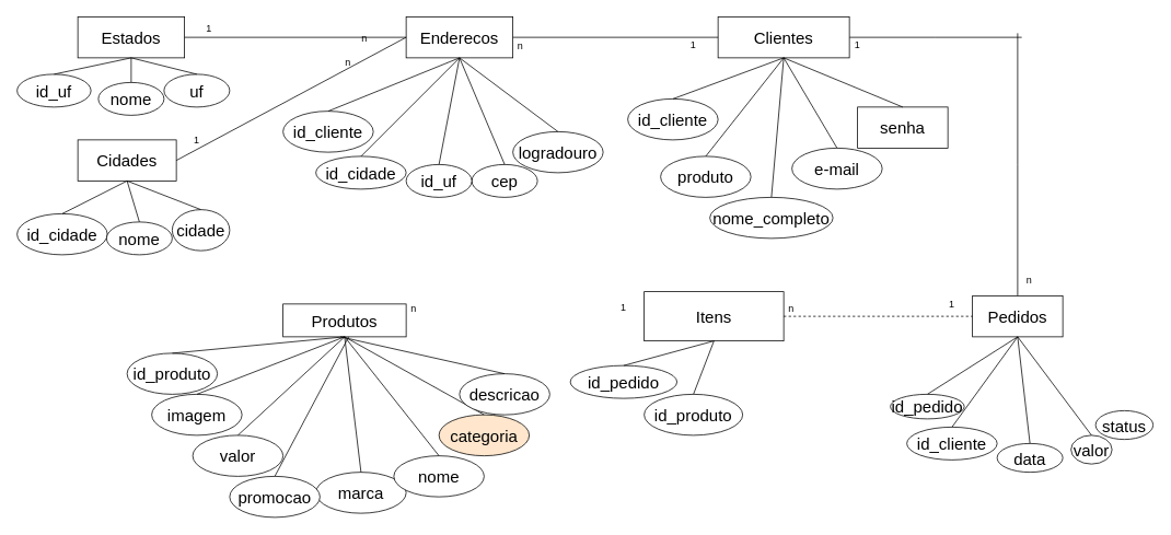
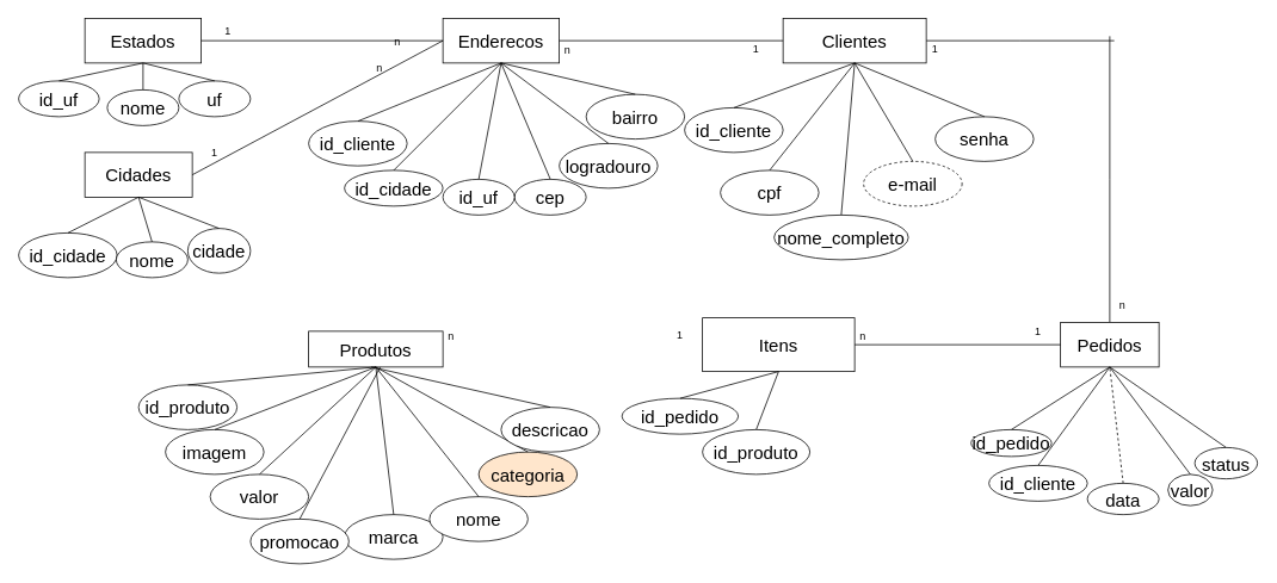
  <mxCell id="0" />
  <mxCell id="1" parent="0" />
  <mxCell id="2" style="edgeStyle=orthogonalEdgeStyle;rounded=0;orthogonalLoop=1;jettySize=auto;html=1;endArrow=none;endFill=0;" parent="1" source="3" edge="1"><mxGeometry relative="1" as="geometry"><mxPoint x="1244" y="45" as="targetPoint" /></mxGeometry></mxCell>
  <mxCell id="3" value="&lt;font style=&quot;font-size: 20px&quot;&gt;Clientes&lt;/font&gt;" style="rounded=0;whiteSpace=wrap;html=1;" parent="1" vertex="1"><mxGeometry x="874" width="160" height="50" as="geometry" y="20" /></mxCell>
  <mxCell id="4" value="id_cliente" style="ellipse;whiteSpace=wrap;html=1;fontSize=20;" parent="1" vertex="1"><mxGeometry x="764" y="120" width="110" height="50" as="geometry" /></mxCell>
  <mxCell id="5" value="Enderecos" style="rounded=0;whiteSpace=wrap;html=1;fontSize=20;" parent="1" vertex="1"><mxGeometry x="494" width="130" height="50" as="geometry" y="20" /></mxCell>
- <mxCell id="6" value="e-mail" style="ellipse;whiteSpace=wrap;html=1;fontSize=20;" parent="1" vertex="1"><mxGeometry x="964" y="180" width="110" height="50" as="geometry" /></mxCell>
- <mxCell id="7" value="produto" style="ellipse;whiteSpace=wrap;html=1;fontSize=20;" parent="1" vertex="1"><mxGeometry x="804" y="190" width="110" height="50" as="geometry" /></mxCell>
+ <mxCell id="6" value="e-mail" style="ellipse;whiteSpace=wrap;html=1;fontSize=20;dashed=1;" parent="1" vertex="1"><mxGeometry x="964" y="180" width="110" height="50" as="geometry" /></mxCell>
+ <mxCell id="7" value="cpf" style="ellipse;whiteSpace=wrap;html=1;fontSize=20;" parent="1" vertex="1"><mxGeometry x="804" y="190" width="110" height="50" as="geometry" /></mxCell>
  <mxCell id="8" value="nome_completo" style="ellipse;whiteSpace=wrap;html=1;fontSize=20;" parent="1" vertex="1"><mxGeometry x="864" y="240" width="150" height="50" as="geometry" /></mxCell>
- <mxCell id="9" value="senha" style="whiteSpace=wrap;html=1;fontSize=20;rounded=0;" parent="1" vertex="1"><mxGeometry x="1044" y="130" width="110" height="50" as="geometry" /></mxCell>
+ <mxCell id="9" value="senha" style="ellipse;whiteSpace=wrap;html=1;fontSize=20;" parent="1" vertex="1"><mxGeometry x="1044" y="130" width="110" height="50" as="geometry" /></mxCell>
  <mxCell id="10" value="" style="endArrow=none;html=1;rounded=0;fontSize=20;entryX=0.5;entryY=1;entryDx=0;entryDy=0;exitX=0.5;exitY=0;exitDx=0;exitDy=0;" parent="1" source="4" target="3" edge="1"><mxGeometry width="50" height="50" relative="1" as="geometry"><mxPoint x="744" y="380" as="sourcePoint" /><mxPoint x="794" y="330" as="targetPoint" /></mxGeometry></mxCell>
+ <mxCell id="11" value="bairro" style="ellipse;whiteSpace=wrap;html=1;fontSize=20;" parent="1" vertex="1"><mxGeometry x="654" y="105" width="110" height="50" as="geometry" /></mxCell>
  <mxCell id="12" value="logradouro" style="ellipse;whiteSpace=wrap;html=1;fontSize=20;" parent="1" vertex="1"><mxGeometry x="624" y="160" width="110" height="50" as="geometry" /></mxCell>
  <mxCell id="13" value="cep" style="ellipse;whiteSpace=wrap;html=1;fontSize=20;" parent="1" vertex="1"><mxGeometry x="574" y="200" width="80" height="40" as="geometry" /></mxCell>
  <mxCell id="14" value="id_cidade" style="ellipse;whiteSpace=wrap;html=1;fontSize=20;" parent="1" vertex="1"><mxGeometry x="384" y="190" width="110" height="40" as="geometry" /></mxCell>
  <mxCell id="15" value="id_cliente" style="ellipse;whiteSpace=wrap;html=1;fontSize=20;" parent="1" vertex="1"><mxGeometry x="344" y="135" width="110" height="50" as="geometry" /></mxCell>
  <mxCell id="16" value="id_uf" style="ellipse;whiteSpace=wrap;html=1;fontSize=20;" parent="1" vertex="1"><mxGeometry x="494" y="200" width="80" height="40" as="geometry" /></mxCell>
  <mxCell id="17" value="&lt;span style=&quot;font-size: 20px&quot;&gt;Estados&lt;/span&gt;" style="rounded=0;whiteSpace=wrap;html=1;" parent="1" vertex="1"><mxGeometry x="94" width="130" height="50" as="geometry" y="20" /></mxCell>
  <mxCell id="18" value="id_uf" style="ellipse;whiteSpace=wrap;html=1;fontSize=20;" parent="1" vertex="1"><mxGeometry x="20" y="90" width="90" height="40" as="geometry" /></mxCell>
  <mxCell id="19" value="uf" style="ellipse;whiteSpace=wrap;html=1;fontSize=20;" parent="1" vertex="1"><mxGeometry x="199" y="90" width="80" height="40" as="geometry" /></mxCell>
  <mxCell id="20" value="&lt;span style=&quot;font-size: 20px&quot;&gt;Cidades&lt;/span&gt;" style="rounded=0;whiteSpace=wrap;html=1;" parent="1" vertex="1"><mxGeometry x="94" y="170" width="120" height="50" as="geometry" /></mxCell>
  <mxCell id="21" value="id_cidade" style="ellipse;whiteSpace=wrap;html=1;fontSize=20;" parent="1" vertex="1"><mxGeometry x="20" y="260" width="110" height="50" as="geometry" /></mxCell>
  <mxCell id="22" value="cidade" style="ellipse;whiteSpace=wrap;html=1;fontSize=20;" parent="1" vertex="1"><mxGeometry x="209" y="255" width="70" height="50" as="geometry" /></mxCell>
  <mxCell id="23" value="&lt;span style=&quot;font-size: 20px&quot;&gt;Produtos&lt;/span&gt;" style="rounded=0;whiteSpace=wrap;html=1;" parent="1" vertex="1"><mxGeometry x="344" y="370" width="150" height="40" as="geometry" /></mxCell>
  <mxCell id="24" value="valor" style="ellipse;whiteSpace=wrap;html=1;fontSize=20;" parent="1" vertex="1"><mxGeometry x="234" y="530" width="110" height="50" as="geometry" /></mxCell>
  <mxCell id="25" value="marca" style="ellipse;whiteSpace=wrap;html=1;fontSize=20;" parent="1" vertex="1"><mxGeometry x="384" y="575" width="110" height="50" as="geometry" /></mxCell>
  <mxCell id="26" value="imagem" style="ellipse;whiteSpace=wrap;html=1;fontSize=20;" parent="1" vertex="1"><mxGeometry x="184" y="480" width="110" height="50" as="geometry" /></mxCell>
  <mxCell id="27" value="nome" style="ellipse;whiteSpace=wrap;html=1;fontSize=20;" parent="1" vertex="1"><mxGeometry x="479" y="555" width="110" height="50" as="geometry" /></mxCell>
  <mxCell id="28" value="categoria" style="ellipse;whiteSpace=wrap;html=1;fontSize=20;fillColor=#ffe6cc;" parent="1" vertex="1"><mxGeometry x="534" y="505" width="110" height="50" as="geometry" /></mxCell>
  <mxCell id="29" value="id_produto" style="ellipse;whiteSpace=wrap;html=1;fontSize=20;" parent="1" vertex="1"><mxGeometry x="154" y="430" width="110" height="50" as="geometry" /></mxCell>
  <mxCell id="30" style="edgeStyle=orthogonalEdgeStyle;rounded=0;orthogonalLoop=1;jettySize=auto;html=1;endArrow=none;endFill=0;" parent="1" source="31" edge="1"><mxGeometry relative="1" as="geometry"><mxPoint x="1239" y="40" as="targetPoint" /></mxGeometry></mxCell>
  <mxCell id="31" value="&lt;span style=&quot;font-size: 20px&quot;&gt;Pedidos&lt;/span&gt;" style="rounded=0;whiteSpace=wrap;html=1;" parent="1" vertex="1"><mxGeometry x="1184" y="360" width="110" height="50" as="geometry" /></mxCell>
  <mxCell id="32" value="valor" style="ellipse;whiteSpace=wrap;html=1;fontSize=20;" parent="1" vertex="1"><mxGeometry x="1304" y="530" width="50" height="35" as="geometry" /></mxCell>
  <mxCell id="33" value="data" style="ellipse;whiteSpace=wrap;html=1;fontSize=20;" parent="1" vertex="1"><mxGeometry x="1214" y="540" width="80" height="35" as="geometry" /></mxCell>
  <mxCell id="34" value="id_cliente" style="ellipse;whiteSpace=wrap;html=1;fontSize=20;" parent="1" vertex="1"><mxGeometry x="1104" y="520" width="110" height="40" as="geometry" /></mxCell>
  <mxCell id="35" value="id_pedido" style="ellipse;whiteSpace=wrap;html=1;fontSize=20;" parent="1" vertex="1"><mxGeometry x="1084" y="480" width="90" height="30" as="geometry" /></mxCell>
  <mxCell id="36" value="&lt;span style=&quot;font-size: 20px&quot;&gt;Itens&lt;/span&gt;" style="rounded=0;whiteSpace=wrap;html=1;" parent="1" vertex="1"><mxGeometry x="784" y="355" width="170" height="60" as="geometry" /></mxCell>
  <mxCell id="37" value="id_pedido" style="ellipse;whiteSpace=wrap;html=1;fontSize=20;" parent="1" vertex="1"><mxGeometry x="694" y="445" width="130" height="40" as="geometry" /></mxCell>
  <mxCell id="38" value="id_produto" style="ellipse;whiteSpace=wrap;html=1;fontSize=20;" parent="1" vertex="1"><mxGeometry x="784" y="480" width="120" height="50" as="geometry" /></mxCell>
  <mxCell id="39" value="" style="endArrow=none;html=1;rounded=0;fontSize=20;entryX=0.5;entryY=1;entryDx=0;entryDy=0;exitX=0.5;exitY=0;exitDx=0;exitDy=0;" parent="1" source="9" target="3" edge="1"><mxGeometry width="50" height="50" relative="1" as="geometry"><mxPoint x="924" y="240" as="sourcePoint" /><mxPoint x="974" y="190" as="targetPoint" /></mxGeometry></mxCell>
  <mxCell id="40" value="" style="endArrow=none;html=1;rounded=0;fontSize=20;entryX=0.5;entryY=1;entryDx=0;entryDy=0;exitX=0.5;exitY=0;exitDx=0;exitDy=0;" parent="1" source="7" target="3" edge="1"><mxGeometry width="50" height="50" relative="1" as="geometry"><mxPoint x="964" y="240" as="sourcePoint" /><mxPoint x="1014" y="190" as="targetPoint" /></mxGeometry></mxCell>
  <mxCell id="41" value="" style="endArrow=none;html=1;rounded=0;fontSize=20;entryX=0.5;entryY=1;entryDx=0;entryDy=0;exitX=0.5;exitY=0;exitDx=0;exitDy=0;" parent="1" source="6" target="3" edge="1"><mxGeometry width="50" height="50" relative="1" as="geometry"><mxPoint x="984" y="230" as="sourcePoint" /><mxPoint x="1034" y="180" as="targetPoint" /></mxGeometry></mxCell>
  <mxCell id="42" value="" style="endArrow=none;html=1;rounded=0;fontSize=20;entryX=0.5;entryY=1;entryDx=0;entryDy=0;exitX=0.5;exitY=0;exitDx=0;exitDy=0;" parent="1" source="8" target="3" edge="1"><mxGeometry width="50" height="50" relative="1" as="geometry"><mxPoint x="934" y="240" as="sourcePoint" /><mxPoint x="984" y="190" as="targetPoint" /></mxGeometry></mxCell>
  <mxCell id="43" value="" style="endArrow=none;html=1;rounded=0;fontSize=20;entryX=0.5;entryY=1;entryDx=0;entryDy=0;exitX=0.5;exitY=0;exitDx=0;exitDy=0;" parent="1" source="15" target="5" edge="1"><mxGeometry width="50" height="50" relative="1" as="geometry"><mxPoint x="424" y="475" as="sourcePoint" /><mxPoint x="474" y="425" as="targetPoint" /></mxGeometry></mxCell>
  <mxCell id="44" value="" style="endArrow=none;html=1;rounded=0;fontSize=20;entryX=0.5;entryY=1;entryDx=0;entryDy=0;exitX=0.5;exitY=0;exitDx=0;exitDy=0;" parent="1" source="16" target="5" edge="1"><mxGeometry width="50" height="50" relative="1" as="geometry"><mxPoint x="524" y="285" as="sourcePoint" /><mxPoint x="574" y="235" as="targetPoint" /></mxGeometry></mxCell>
  <mxCell id="45" value="" style="endArrow=none;html=1;rounded=0;fontSize=20;entryX=0.5;entryY=1;entryDx=0;entryDy=0;exitX=0.5;exitY=0;exitDx=0;exitDy=0;" parent="1" source="13" target="5" edge="1"><mxGeometry width="50" height="50" relative="1" as="geometry"><mxPoint x="454" y="285" as="sourcePoint" /><mxPoint x="504" y="235" as="targetPoint" /></mxGeometry></mxCell>
  <mxCell id="46" value="" style="endArrow=none;html=1;rounded=0;fontSize=20;entryX=0.5;entryY=1;entryDx=0;entryDy=0;exitX=0.5;exitY=0;exitDx=0;exitDy=0;" parent="1" source="14" target="5" edge="1"><mxGeometry width="50" height="50" relative="1" as="geometry"><mxPoint x="534" y="295" as="sourcePoint" /><mxPoint x="584" y="245" as="targetPoint" /></mxGeometry></mxCell>
  <mxCell id="47" value="" style="endArrow=none;html=1;rounded=0;fontSize=20;entryX=0.5;entryY=1;entryDx=0;entryDy=0;exitX=0.5;exitY=0;exitDx=0;exitDy=0;" parent="1" source="12" target="5" edge="1"><mxGeometry width="50" height="50" relative="1" as="geometry"><mxPoint x="424" y="475" as="sourcePoint" /><mxPoint x="474" y="425" as="targetPoint" /></mxGeometry></mxCell>
+ <mxCell id="48" value="" style="endArrow=none;html=1;rounded=0;fontSize=20;entryX=0.5;entryY=1;entryDx=0;entryDy=0;exitX=0.5;exitY=0;exitDx=0;exitDy=0;" parent="1" source="11" target="5" edge="1"><mxGeometry width="50" height="50" relative="1" as="geometry"><mxPoint x="384" y="535" as="sourcePoint" /><mxPoint x="434" y="485" as="targetPoint" /></mxGeometry></mxCell>
  <mxCell id="49" value="" style="endArrow=none;html=1;rounded=0;fontSize=20;entryX=0.5;entryY=1;entryDx=0;entryDy=0;exitX=0.5;exitY=0;exitDx=0;exitDy=0;" parent="1" source="29" target="23" edge="1"><mxGeometry width="50" height="50" relative="1" as="geometry"><mxPoint x="374" y="520" as="sourcePoint" /><mxPoint x="424" y="470" as="targetPoint" /></mxGeometry></mxCell>
  <mxCell id="50" value="" style="endArrow=none;html=1;rounded=0;fontSize=20;entryX=0.5;entryY=1;entryDx=0;entryDy=0;exitX=0.5;exitY=0;exitDx=0;exitDy=0;" parent="1" source="28" target="23" edge="1"><mxGeometry width="50" height="50" relative="1" as="geometry"><mxPoint x="374" y="510" as="sourcePoint" /><mxPoint x="424" y="460" as="targetPoint" /></mxGeometry></mxCell>
  <mxCell id="51" value="" style="endArrow=none;html=1;rounded=0;fontSize=20;exitX=0.5;exitY=0;exitDx=0;exitDy=0;entryX=0.5;entryY=1;entryDx=0;entryDy=0;" parent="1" source="26" target="23" edge="1"><mxGeometry width="50" height="50" relative="1" as="geometry"><mxPoint x="294" y="520" as="sourcePoint" /><mxPoint x="394" y="410" as="targetPoint" /></mxGeometry></mxCell>
  <mxCell id="52" value="" style="endArrow=none;html=1;rounded=0;fontSize=20;entryX=0.5;entryY=1;entryDx=0;entryDy=0;exitX=0.5;exitY=0;exitDx=0;exitDy=0;" parent="1" source="27" target="23" edge="1"><mxGeometry width="50" height="50" relative="1" as="geometry"><mxPoint x="374" y="530" as="sourcePoint" /><mxPoint x="424" y="480" as="targetPoint" /></mxGeometry></mxCell>
  <mxCell id="53" value="" style="endArrow=none;html=1;rounded=0;fontSize=20;entryX=0.5;entryY=1;entryDx=0;entryDy=0;exitX=0.5;exitY=0;exitDx=0;exitDy=0;" parent="1" source="24" target="23" edge="1"><mxGeometry width="50" height="50" relative="1" as="geometry"><mxPoint x="344" y="540" as="sourcePoint" /><mxPoint x="394" y="490" as="targetPoint" /></mxGeometry></mxCell>
  <mxCell id="54" value="" style="endArrow=none;html=1;rounded=0;fontSize=20;entryX=0.5;entryY=1;entryDx=0;entryDy=0;exitX=0.5;exitY=0;exitDx=0;exitDy=0;" parent="1" source="25" target="23" edge="1"><mxGeometry width="50" height="50" relative="1" as="geometry"><mxPoint x="94" y="380" as="sourcePoint" /><mxPoint x="144" y="330" as="targetPoint" /></mxGeometry></mxCell>
  <mxCell id="55" value="" style="endArrow=none;html=1;rounded=0;fontSize=20;entryX=0.5;entryY=1;entryDx=0;entryDy=0;exitX=0.5;exitY=0;exitDx=0;exitDy=0;" parent="1" source="18" target="17" edge="1"><mxGeometry width="50" height="50" relative="1" as="geometry"><mxPoint x="-196" y="160" as="sourcePoint" /><mxPoint x="-146" y="110" as="targetPoint" /></mxGeometry></mxCell>
  <mxCell id="56" value="" style="endArrow=none;html=1;rounded=0;fontSize=20;entryX=0.5;entryY=1;entryDx=0;entryDy=0;exitX=0.5;exitY=0;exitDx=0;exitDy=0;" parent="1" source="19" target="17" edge="1"><mxGeometry width="50" height="50" relative="1" as="geometry"><mxPoint x="114" y="150" as="sourcePoint" /><mxPoint x="164" y="100" as="targetPoint" /></mxGeometry></mxCell>
  <mxCell id="57" value="" style="endArrow=none;html=1;rounded=0;fontSize=20;entryX=0.5;entryY=1;entryDx=0;entryDy=0;exitX=0.5;exitY=0;exitDx=0;exitDy=0;" parent="1" source="21" target="20" edge="1"><mxGeometry width="50" height="50" relative="1" as="geometry"><mxPoint x="64" y="300" as="sourcePoint" /><mxPoint x="114" y="250" as="targetPoint" /></mxGeometry></mxCell>
  <mxCell id="58" value="" style="endArrow=none;html=1;rounded=0;fontSize=20;entryX=0.5;entryY=1;entryDx=0;entryDy=0;exitX=0.5;exitY=0;exitDx=0;exitDy=0;" parent="1" source="22" target="20" edge="1"><mxGeometry width="50" height="50" relative="1" as="geometry"><mxPoint x="-166" y="270" as="sourcePoint" /><mxPoint x="-116" y="220" as="targetPoint" /></mxGeometry></mxCell>
  <mxCell id="59" value="" style="endArrow=none;html=1;rounded=0;fontSize=20;entryX=0.5;entryY=1;entryDx=0;entryDy=0;exitX=0.5;exitY=0;exitDx=0;exitDy=0;" parent="1" source="35" target="31" edge="1"><mxGeometry width="50" height="50" relative="1" as="geometry"><mxPoint x="924" y="485" as="sourcePoint" /><mxPoint x="974" y="435" as="targetPoint" /></mxGeometry></mxCell>
  <mxCell id="60" value="" style="endArrow=none;html=1;rounded=0;fontSize=20;entryX=0.5;entryY=1;entryDx=0;entryDy=0;exitX=0.5;exitY=0;exitDx=0;exitDy=0;" parent="1" source="34" target="31" edge="1"><mxGeometry width="50" height="50" relative="1" as="geometry"><mxPoint x="1164" y="645" as="sourcePoint" /><mxPoint x="1214" y="595" as="targetPoint" /></mxGeometry></mxCell>
- <mxCell id="61" value="" style="endArrow=none;html=1;rounded=0;fontSize=20;entryX=0.5;entryY=1;entryDx=0;entryDy=0;exitX=0.5;exitY=0;exitDx=0;exitDy=0;" parent="1" source="33" target="31" edge="1"><mxGeometry width="50" height="50" relative="1" as="geometry"><mxPoint x="1184" y="665" as="sourcePoint" /><mxPoint x="1234" y="615" as="targetPoint" /></mxGeometry></mxCell>
+ <mxCell id="61" value="" style="endArrow=none;html=1;rounded=0;fontSize=20;entryX=0.5;entryY=1;entryDx=0;entryDy=0;exitX=0.5;exitY=0;exitDx=0;exitDy=0;dashed=1;" parent="1" source="33" target="31" edge="1"><mxGeometry width="50" height="50" relative="1" as="geometry"><mxPoint x="1184" y="665" as="sourcePoint" /><mxPoint x="1234" y="615" as="targetPoint" /></mxGeometry></mxCell>
  <mxCell id="62" value="" style="endArrow=none;html=1;rounded=0;fontSize=20;entryX=0.5;entryY=1;entryDx=0;entryDy=0;exitX=0.5;exitY=0;exitDx=0;exitDy=0;" parent="1" source="32" target="31" edge="1"><mxGeometry width="50" height="50" relative="1" as="geometry"><mxPoint x="1204" y="705" as="sourcePoint" /><mxPoint x="1254" y="655" as="targetPoint" /></mxGeometry></mxCell>
  <mxCell id="63" value="" style="endArrow=none;html=1;rounded=0;fontSize=20;entryX=0.5;entryY=1;entryDx=0;entryDy=0;exitX=0.5;exitY=0;exitDx=0;exitDy=0;" parent="1" source="37" target="36" edge="1"><mxGeometry width="50" height="50" relative="1" as="geometry"><mxPoint x="884" y="940" as="sourcePoint" /><mxPoint x="934" y="890" as="targetPoint" /></mxGeometry></mxCell>
  <mxCell id="64" value="" style="endArrow=none;html=1;rounded=0;fontSize=20;entryX=0.5;entryY=1;entryDx=0;entryDy=0;exitX=0.5;exitY=0;exitDx=0;exitDy=0;" parent="1" source="38" target="36" edge="1"><mxGeometry width="50" height="50" relative="1" as="geometry"><mxPoint x="854" y="1000" as="sourcePoint" /><mxPoint x="904" y="950" as="targetPoint" /></mxGeometry></mxCell>
  <mxCell id="65" value="status" style="ellipse;whiteSpace=wrap;html=1;fontSize=20;" parent="1" vertex="1"><mxGeometry x="1334" y="500" width="70" height="35" as="geometry" /></mxCell>
- <mxCell id="67" value="" style="endArrow=none;html=1;rounded=0;exitX=1;exitY=0.5;exitDx=0;exitDy=0;entryX=0;entryY=0.5;entryDx=0;entryDy=0;dashed=1;" parent="1" source="36" target="31" edge="1"><mxGeometry width="50" height="50" relative="1" as="geometry"><mxPoint x="994" y="420" as="sourcePoint" /><mxPoint x="1044" y="370" as="targetPoint" /></mxGeometry></mxCell>
+ <mxCell id="66" value="" style="endArrow=none;html=1;rounded=0;exitX=0.5;exitY=0;exitDx=0;exitDy=0;entryX=0.5;entryY=1;entryDx=0;entryDy=0;" parent="1" source="65" target="31" edge="1"><mxGeometry width="50" height="50" relative="1" as="geometry"><mxPoint x="1294" y="590" as="sourcePoint" /><mxPoint x="1204" y="420" as="targetPoint" /></mxGeometry></mxCell>
+ <mxCell id="67" value="" style="endArrow=none;html=1;rounded=0;exitX=1;exitY=0.5;exitDx=0;exitDy=0;entryX=0;entryY=0.5;entryDx=0;entryDy=0;" parent="1" source="36" target="31" edge="1"><mxGeometry width="50" height="50" relative="1" as="geometry"><mxPoint x="994" y="420" as="sourcePoint" /><mxPoint x="1044" y="370" as="targetPoint" /></mxGeometry></mxCell>
  <mxCell id="68" value="" style="endArrow=none;html=1;rounded=0;exitX=1;exitY=0.5;exitDx=0;exitDy=0;entryX=0;entryY=0.5;entryDx=0;entryDy=0;" parent="1" source="17" target="5" edge="1"><mxGeometry width="50" height="50" relative="1" as="geometry"><mxPoint x="284" y="90" as="sourcePoint" /><mxPoint x="334" y="40" as="targetPoint" /></mxGeometry></mxCell>
  <mxCell id="69" value="" style="endArrow=none;html=1;rounded=0;exitX=1;exitY=0.5;exitDx=0;exitDy=0;entryX=0;entryY=0.5;entryDx=0;entryDy=0;" parent="1" source="20" target="5" edge="1"><mxGeometry width="50" height="50" relative="1" as="geometry"><mxPoint x="234" y="220" as="sourcePoint" /><mxPoint x="284" y="170" as="targetPoint" /></mxGeometry></mxCell>
  <mxCell id="70" value="1" style="text;html=1;strokeColor=none;fillColor=none;align=center;verticalAlign=middle;whiteSpace=wrap;rounded=0;" parent="1" vertex="1"><mxGeometry x="224" width="60" height="30" as="geometry" y="20" /></mxCell>
  <mxCell id="71" value="n" style="text;strokeColor=none;fillColor=none;align=left;verticalAlign=middle;spacingLeft=4;spacingRight=4;overflow=hidden;points=[[0,0.5],[1,0.5]];portConstraint=eastwest;rotatable=0;" parent="1" vertex="1"><mxGeometry x="434" y="30" width="80" height="30" as="geometry" /></mxCell>
  <mxCell id="72" value="1" style="text;html=1;strokeColor=none;fillColor=none;align=center;verticalAlign=middle;whiteSpace=wrap;rounded=0;" parent="1" vertex="1"><mxGeometry x="209" y="155" width="60" height="30" as="geometry" /></mxCell>
  <mxCell id="73" value="n" style="text;strokeColor=none;fillColor=none;align=left;verticalAlign=middle;spacingLeft=4;spacingRight=4;overflow=hidden;points=[[0,0.5],[1,0.5]];portConstraint=eastwest;rotatable=0;" parent="1" vertex="1"><mxGeometry x="414" y="60" width="80" height="30" as="geometry" /></mxCell>
  <mxCell id="74" value="" style="endArrow=none;html=1;rounded=0;exitX=1;exitY=0.5;exitDx=0;exitDy=0;entryX=0;entryY=0.5;entryDx=0;entryDy=0;" parent="1" source="5" target="3" edge="1"><mxGeometry width="50" height="50" relative="1" as="geometry"><mxPoint x="664" y="80" as="sourcePoint" /><mxPoint x="714" y="30" as="targetPoint" /></mxGeometry></mxCell>
  <mxCell id="75" value="n" style="text;strokeColor=none;fillColor=none;align=left;verticalAlign=middle;spacingLeft=4;spacingRight=4;overflow=hidden;points=[[0,0.5],[1,0.5]];portConstraint=eastwest;rotatable=0;" parent="1" vertex="1"><mxGeometry x="624" y="40" width="80" height="30" as="geometry" /></mxCell>
  <mxCell id="76" value="1" style="text;html=1;strokeColor=none;fillColor=none;align=center;verticalAlign=middle;whiteSpace=wrap;rounded=0;" parent="1" vertex="1"><mxGeometry x="814" y="40" width="60" height="30" as="geometry" /></mxCell>
  <mxCell id="77" value="1" style="text;html=1;strokeColor=none;fillColor=none;align=center;verticalAlign=middle;whiteSpace=wrap;rounded=0;" parent="1" vertex="1"><mxGeometry x="1014" y="40" width="60" height="30" as="geometry" /></mxCell>
  <mxCell id="78" value="n" style="text;strokeColor=none;fillColor=none;align=left;verticalAlign=middle;spacingLeft=4;spacingRight=4;overflow=hidden;points=[[0,0.5],[1,0.5]];portConstraint=eastwest;rotatable=0;" parent="1" vertex="1"><mxGeometry x="1244" y="325" width="80" height="30" as="geometry" /></mxCell>
  <mxCell id="79" value="1" style="text;html=1;strokeColor=none;fillColor=none;align=center;verticalAlign=middle;whiteSpace=wrap;rounded=0;" parent="1" vertex="1"><mxGeometry x="1129" y="355" width="60" height="30" as="geometry" /></mxCell>
  <mxCell id="80" value="n" style="text;strokeColor=none;fillColor=none;align=left;verticalAlign=middle;spacingLeft=4;spacingRight=4;overflow=hidden;points=[[0,0.5],[1,0.5]];portConstraint=eastwest;rotatable=0;" parent="1" vertex="1"><mxGeometry x="954" y="360" width="80" height="30" as="geometry" /></mxCell>
  <mxCell id="81" value="1" style="text;html=1;strokeColor=none;fillColor=none;align=center;verticalAlign=middle;whiteSpace=wrap;rounded=0;" parent="1" vertex="1"><mxGeometry x="729" y="360" width="60" height="30" as="geometry" /></mxCell>
  <mxCell id="82" value="n" style="text;strokeColor=none;fillColor=none;align=left;verticalAlign=middle;spacingLeft=4;spacingRight=4;overflow=hidden;points=[[0,0.5],[1,0.5]];portConstraint=eastwest;rotatable=0;" parent="1" vertex="1"><mxGeometry x="494" y="360" width="80" height="30" as="geometry" /></mxCell>
  <mxCell id="83" value="nome" style="ellipse;whiteSpace=wrap;html=1;fontSize=20;" parent="1" vertex="1"><mxGeometry x="119" y="100" width="80" height="40" as="geometry" /></mxCell>
  <mxCell id="84" value="" style="endArrow=none;html=1;rounded=0;fontSize=20;entryX=0.5;entryY=1;entryDx=0;entryDy=0;exitX=0.5;exitY=0;exitDx=0;exitDy=0;" parent="1" source="83" target="17" edge="1"><mxGeometry width="50" height="50" relative="1" as="geometry"><mxPoint x="249" y="100" as="sourcePoint" /><mxPoint x="169" y="80" as="targetPoint" /></mxGeometry></mxCell>
  <mxCell id="85" value="nome" style="ellipse;whiteSpace=wrap;html=1;fontSize=20;" parent="1" vertex="1"><mxGeometry x="129" y="270" width="80" height="40" as="geometry" /></mxCell>
  <mxCell id="86" value="" style="endArrow=none;html=1;rounded=0;fontSize=20;entryX=0.5;entryY=1;entryDx=0;entryDy=0;exitX=0.5;exitY=0;exitDx=0;exitDy=0;" parent="1" source="85" target="20" edge="1"><mxGeometry width="50" height="50" relative="1" as="geometry"><mxPoint x="254" y="265" as="sourcePoint" /><mxPoint x="164" y="230" as="targetPoint" /></mxGeometry></mxCell>
  <mxCell id="87" value="promocao" style="ellipse;whiteSpace=wrap;html=1;fontSize=20;" parent="1" vertex="1"><mxGeometry x="279" y="580" width="110" height="50" as="geometry" /></mxCell>
  <mxCell id="88" value="" style="endArrow=none;html=1;rounded=0;fontSize=20;exitX=0.5;exitY=0;exitDx=0;exitDy=0;" parent="1" source="87" edge="1"><mxGeometry width="50" height="50" relative="1" as="geometry"><mxPoint x="474" y="625" as="sourcePoint" /><mxPoint x="424" y="410" as="targetPoint" /></mxGeometry></mxCell>
  <mxCell id="89" value="descricao" style="ellipse;whiteSpace=wrap;html=1;fontSize=20;" parent="1" vertex="1"><mxGeometry x="559" y="455" width="110" height="50" as="geometry" /></mxCell>
  <mxCell id="90" value="" style="endArrow=none;html=1;rounded=0;fontSize=20;exitX=0.5;exitY=0;exitDx=0;exitDy=0;" parent="1" source="89" edge="1"><mxGeometry width="50" height="50" relative="1" as="geometry"><mxPoint x="599" y="515" as="sourcePoint" /><mxPoint x="414" y="410" as="targetPoint" /></mxGeometry></mxCell>
